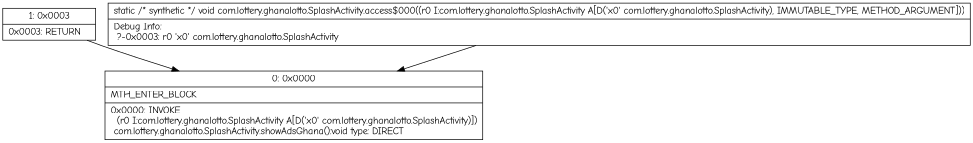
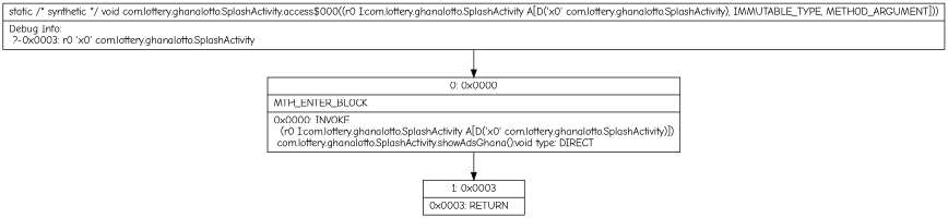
  digraph {
    fontname="Comic Neue"
    node [shape=record fontname="Comic Neue"]
    edge [fontname="Comic Neue"]
    n1 [label="{0\:\ 0x0000|MTH_ENTER_BLOCK\l|0x0000: INVOKE  \l  (r0 I:com.lottery.ghanalotto.SplashActivity A[D('x0' com.lottery.ghanalotto.SplashActivity)])\l com.lottery.ghanalotto.SplashActivity.showAdsGhana():void type: DIRECT \l}"]
    n2 [label="{1\:\ 0x0003|0x0003: RETURN   \l}"]
    n3 [label="{static \/* synthetic *\/ void com.lottery.ghanalotto.SplashActivity.access$000((r0 I:com.lottery.ghanalotto.SplashActivity A[D('x0' com.lottery.ghanalotto.SplashActivity), IMMUTABLE_TYPE, METHOD_ARGUMENT]))  | Debug Info:\l  ?\-0x0003: r0 'x0' com.lottery.ghanalotto.SplashActivity\l}"]
-   n2 -> n1
+   n1 -> n2
    n3 -> n1
  }
